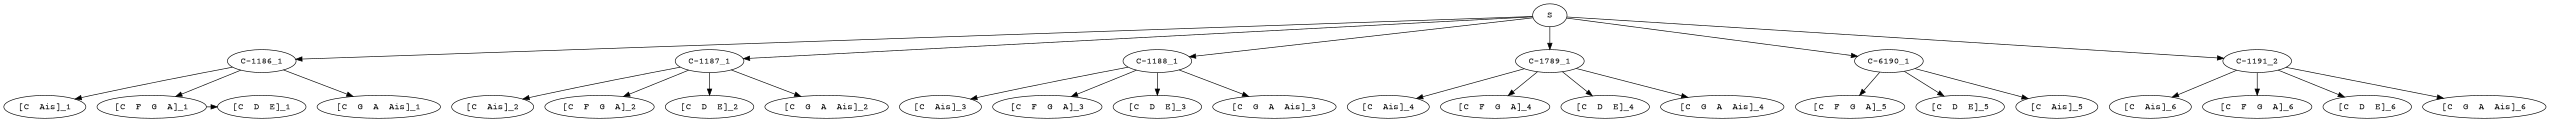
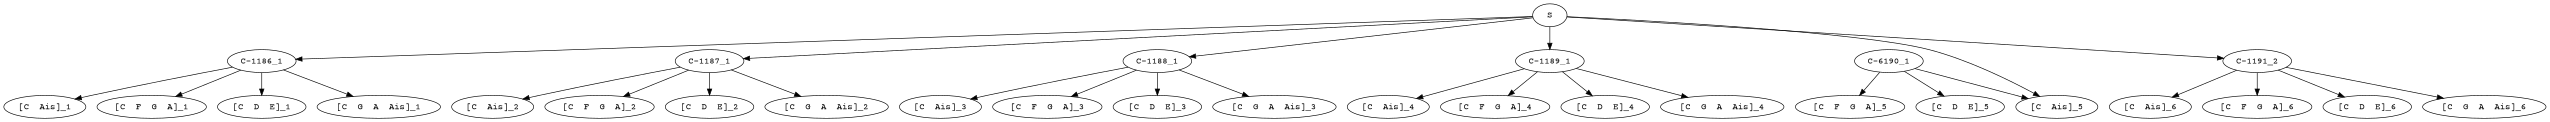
  digraph {
    fontname="Courier Prime"
    node [fontname="Courier Prime"]
    edge [fontname="Courier Prime"]
    S
    "C-1186_1"
    "C-1187_1"
    "C-1188_1"
-   "C-1189_1" [label="C-1789_1"]
+   "C-1189_1"
    n6 [label="C-6190_1"]
    n7 [label="C-1191_2"]
    "[C  Ais]_1"
    "[C  F  G  A]_1"
    "[C  D  E]_1"
    "[C  G  A  Ais]_1"
    "[C  Ais]_2"
    "[C  F  G  A]_2"
    "[C  D  E]_2"
    "[C  G  A  Ais]_2"
    "[C  Ais]_3"
    "[C  F  G  A]_3"
    "[C  D  E]_3"
    "[C  G  A  Ais]_3"
    "[C  Ais]_4"
    "[C  F  G  A]_4"
    "[C  D  E]_4"
    "[C  G  A  Ais]_4"
    "[C  Ais]_5"
    "[C  F  G  A]_5"
    "[C  D  E]_5"
    "[C  Ais]_6"
    "[C  F  G  A]_6"
    "[C  D  E]_6"
    "[C  G  A  Ais]_6"
    subgraph sub_1 {
      rank=min
      S
    }
    subgraph sub_2 {
      rank=same
      "C-1186_1"
      "C-1187_1"
      "C-1188_1"
      "C-1189_1"
      n6
      n7
    }
    subgraph sub_3 {
      rank=same
      "[C  Ais]_1"
      "[C  F  G  A]_1"
      "[C  D  E]_1"
      "[C  G  A  Ais]_1"
      "[C  Ais]_2"
      "[C  F  G  A]_2"
      "[C  D  E]_2"
      "[C  G  A  Ais]_2"
      "[C  Ais]_3"
      "[C  F  G  A]_3"
      "[C  D  E]_3"
      "[C  G  A  Ais]_3"
      "[C  Ais]_4"
      "[C  F  G  A]_4"
      "[C  D  E]_4"
      "[C  G  A  Ais]_4"
      "[C  Ais]_5"
      "[C  F  G  A]_5"
      "[C  D  E]_5"
      "[C  Ais]_6"
      "[C  F  G  A]_6"
      "[C  D  E]_6"
      "[C  G  A  Ais]_6"
    }
    S -> "C-1186_1"
    S -> "C-1187_1"
    S -> "C-1188_1"
    S -> "C-1189_1"
-   S -> n6
+   S -> "[C  Ais]_5"
    S -> n7
    "C-1186_1" -> "[C  Ais]_1"
    "C-1186_1" -> "[C  F  G  A]_1"
-   "[C  F  G  A]_1" -> "[C  D  E]_1"
+   "C-1186_1" -> "[C  D  E]_1"
    "C-1186_1" -> "[C  G  A  Ais]_1"
    "C-1187_1" -> "[C  Ais]_2"
    "C-1187_1" -> "[C  F  G  A]_2"
    "C-1187_1" -> "[C  D  E]_2"
    "C-1187_1" -> "[C  G  A  Ais]_2"
    "C-1188_1" -> "[C  Ais]_3"
    "C-1188_1" -> "[C  F  G  A]_3"
    "C-1188_1" -> "[C  D  E]_3"
    "C-1188_1" -> "[C  G  A  Ais]_3"
    "C-1189_1" -> "[C  Ais]_4"
    "C-1189_1" -> "[C  F  G  A]_4"
    "C-1189_1" -> "[C  D  E]_4"
    "C-1189_1" -> "[C  G  A  Ais]_4"
    n6 -> "[C  Ais]_5"
    n6 -> "[C  F  G  A]_5"
    n6 -> "[C  D  E]_5"
    n7 -> "[C  Ais]_6"
    n7 -> "[C  F  G  A]_6"
    n7 -> "[C  D  E]_6"
    n7 -> "[C  G  A  Ais]_6"
  }
